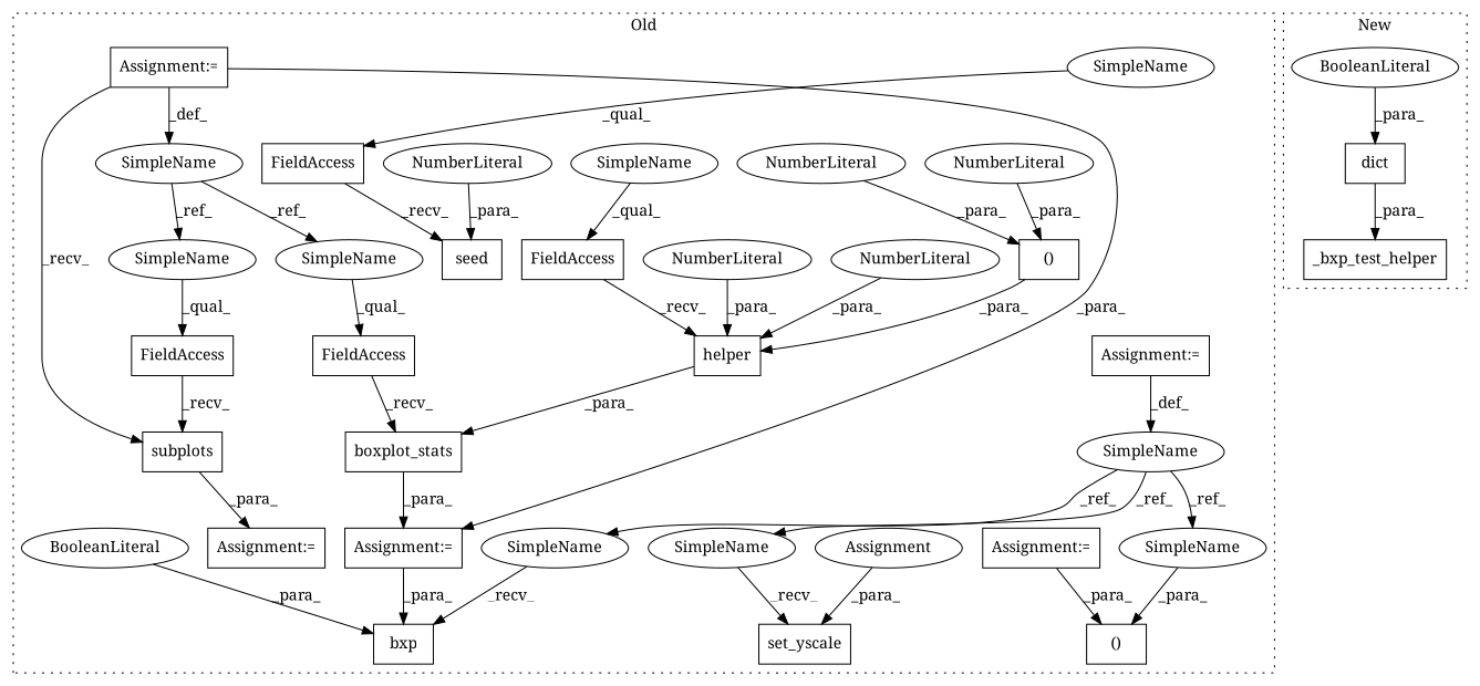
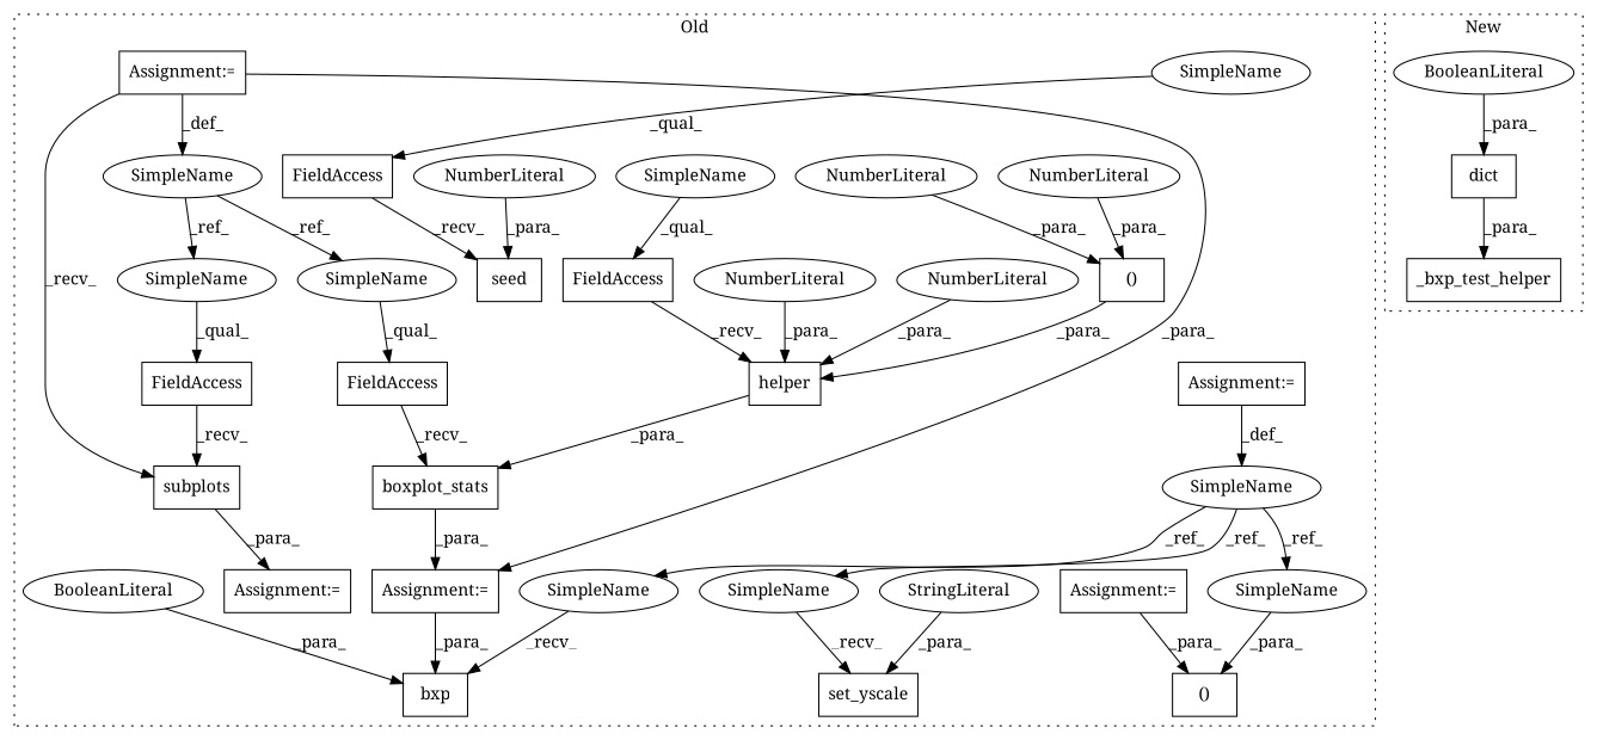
  digraph {
    fontname="Noto Serif"
    node [a=42 fontname="Noto Serif" l=2 s=74774 shape=box]
    edge [fontname="Noto Serif"]
    n1 [a=32 l="5,1" label=seed s="74787,74795"]
    n2 [a=34 l=3 label=NumberLiteral s=74792 shape=ellipse]
    n3 [a=22 l=12 label=FieldAccess]
    n4 [a=22 l=12 label=FieldAccess s=74842]
    n5 [a=32 l="10,2" label=helper s="74855,74895"]
    n6 [a=106 l=16 label="()" s=74879]
    n7 [a=34 l=4 label=NumberLiteral s=74865 shape=ellipse]
    n8 [a=34 l=1 label=NumberLiteral s=74894 shape=ellipse]
    n9 [a=34 l=3 label=NumberLiteral s=74870 shape=ellipse]
    n10 [a=34 label=NumberLiteral s=74879 shape=ellipse]
    n11 [a=32 l="14,1" label=boxplot_stats s="74828,74897"]
    n12 [a=22 l=16 label=FieldAccess s=74811]
    n13 [l=10 label=SimpleName s=74720 shape=ellipse]
    n14 [a=22 l=17 label=FieldAccess s=74929]
    n15 [a=32 l=10 label=subplots s=74947]
    n16 [a=32 l="4,1" label=bxp s="74992,75014"]
    n17 [label=SimpleName s=74740 shape=ellipse]
    n18 [a=106 l=18 label="()" s=74909]
    n19 [a=7 label="Assignment:=" s=74740]
    n20 [a=7 l=1 label="Assignment:=" s=74810]
    n21 [a=7 label="Assignment:=" s=74927]
    n22 [a=7 l=10 label="Assignment:=" s=74720]
    n23 [a=7 l=3 label="Assignment:=" s=74707]
    n24 [a=32 l="11,1" label=set_yscale s="74966,74982"]
-   n25 [a=45 l=5 label=Assignment s=74977 shape=ellipse]
+   n25 [a=45 l=5 label=StringLiteral s=74977 shape=ellipse]
    n26 [a=9 l=4 label=BooleanLiteral s=75010 shape=ellipse]
    n27 [l=5 label=SimpleName s=74842 shape=ellipse]
    n28 [l=5 label=SimpleName shape=ellipse]
    n29 [label=SimpleName s=74989 shape=ellipse]
    n30 [label=SimpleName s=74963 shape=ellipse]
    n31 [label=SimpleName s=74925 shape=ellipse]
    n32 [l=10 label=SimpleName s=74929 shape=ellipse]
    n33 [l=10 label=SimpleName s=74811 shape=ellipse]
    n34 [a=32 l="17,1" label=_bxp_test_helper s="70084,70116"]
    n35 [a=32 l="5,1" label=dict s="70101,70115"]
    n36 [a=9 l=4 label=BooleanLiteral s=70111 shape=ellipse]
    subgraph cluster_1 {
      label=Old
      style=dotted
      n1
      n2
      n3
      n4
      n5
      n6
      n7
      n8
      n9
      n10
      n11
      n12
      n13
      n14
      n15
      n16
      n17
      n18
      n19
      n20
      n21
      n22
      n23
      n24
      n25
      n26
      n27
      n28
      n29
      n30
      n31
      n32
      n33
    }
    subgraph cluster_2 {
      label=New
      style=dotted
      n34
      n35
      n36
    }
    n2 -> n1 [label=_para_]
    n3 -> n1 [label=_recv_]
    n4 -> n5 [label=_recv_]
    n5 -> n11 [label=_para_]
    n6 -> n5 [label=_para_]
    n7 -> n5 [label=_para_]
    n8 -> n6 [label=_para_]
    n9 -> n5 [label=_para_]
    n10 -> n6 [label=_para_]
    n11 -> n20 [label=_para_]
    n12 -> n11 [label=_recv_]
    n13 -> n32 [label=_ref_]
    n13 -> n33 [label=_ref_]
    n14 -> n15 [label=_recv_]
    n15 -> n21 [label=_para_]
    n17 -> n29 [label=_ref_]
    n17 -> n30 [label=_ref_]
    n17 -> n31 [label=_ref_]
    n19 -> n17 [label=_def_]
    n20 -> n16 [label=_para_]
    n22 -> n13 [label=_def_]
    n22 -> n15 [label=_recv_]
    n22 -> n20 [label=_para_]
    n23 -> n18 [label=_para_]
    n25 -> n24 [label=_para_]
    n26 -> n16 [label=_para_]
    n27 -> n4 [label=_qual_]
    n28 -> n3 [label=_qual_]
    n29 -> n16 [label=_recv_]
    n30 -> n24 [label=_recv_]
    n31 -> n18 [label=_para_]
    n32 -> n14 [label=_qual_]
    n33 -> n12 [label=_qual_]
    n35 -> n34 [label=_para_]
    n36 -> n35 [label=_para_]
  }
